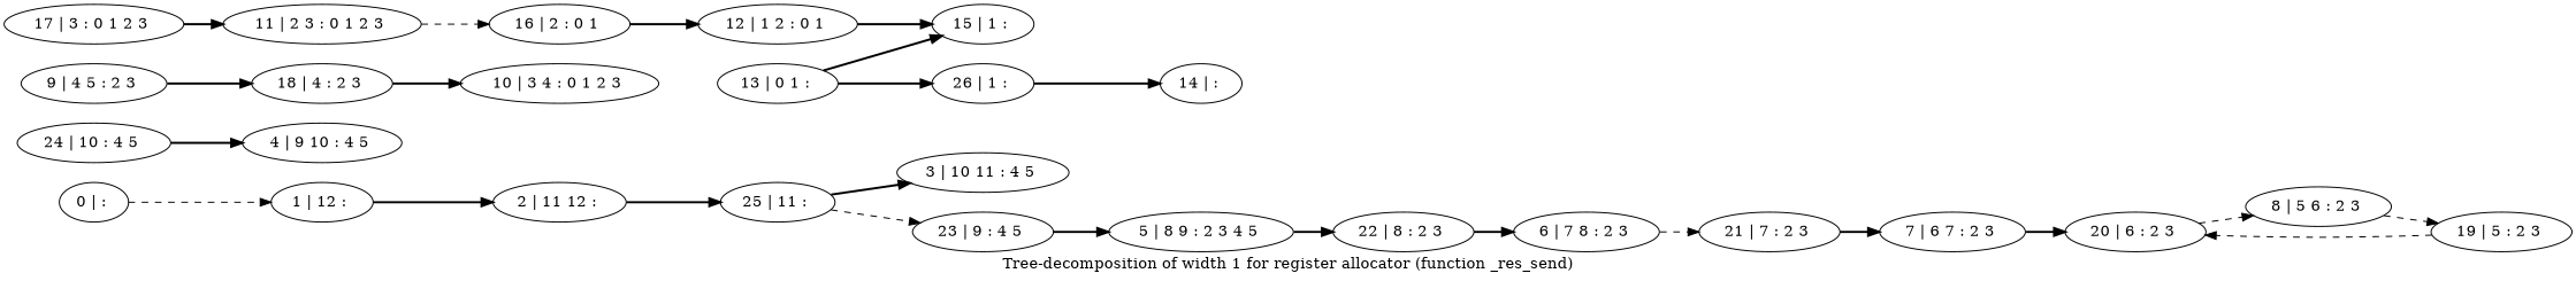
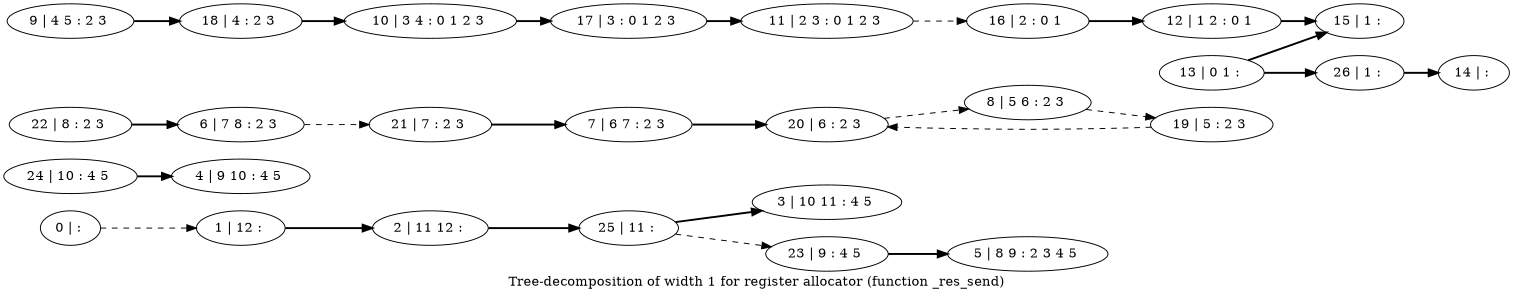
  digraph {
    label="Tree-decomposition of width 1 for register allocator (function _res_send)"
    rankdir=LR
    edge [style=bold]
    n1 [label="0 | : "]
    n2 [label="1 | 12 : "]
    n3 [label="2 | 11 12 : "]
    n4 [label="25 | 11 : "]
    n5 [label="3 | 10 11 : 4 5 "]
    n6 [label="23 | 9 : 4 5 "]
    n7 [label="24 | 10 : 4 5 "]
    n8 [label="4 | 9 10 : 4 5 "]
    n9 [label="5 | 8 9 : 2 3 4 5 "]
    n10 [label="22 | 8 : 2 3 "]
    n11 [label="6 | 7 8 : 2 3 "]
    n12 [label="21 | 7 : 2 3 "]
    n13 [label="7 | 6 7 : 2 3 "]
    n14 [label="20 | 6 : 2 3 "]
    n15 [label="8 | 5 6 : 2 3 "]
    n16 [label="19 | 5 : 2 3 "]
    n17 [label="9 | 4 5 : 2 3 "]
    n18 [label="18 | 4 : 2 3 "]
    n19 [label="10 | 3 4 : 0 1 2 3 "]
    n20 [label="17 | 3 : 0 1 2 3 "]
    n21 [label="11 | 2 3 : 0 1 2 3 "]
    n22 [label="16 | 2 : 0 1 "]
    n23 [label="12 | 1 2 : 0 1 "]
    n24 [label="15 | 1 : "]
    n25 [label="13 | 0 1 : "]
    n26 [label="26 | 1 : "]
    n27 [label="14 | : "]
    n1 -> n2 [style=dashed]
    n2 -> n3
    n3 -> n4
    n4 -> n5
    n4 -> n6 [style=dashed]
    n6 -> n9
    n7 -> n8
-   n9 -> n10
    n10 -> n11
    n11 -> n12 [style=dashed]
    n12 -> n13
    n13 -> n14
    n14 -> n15 [style=dashed]
    n15 -> n16 [style=dashed]
    n16 -> n14 [style=dashed]
    n17 -> n18
    n18 -> n19
+   n19 -> n20
    n20 -> n21
    n21 -> n22 [style=dashed]
    n22 -> n23
    n23 -> n24
    n25 -> n24
    n25 -> n26
    n26 -> n27
  }
